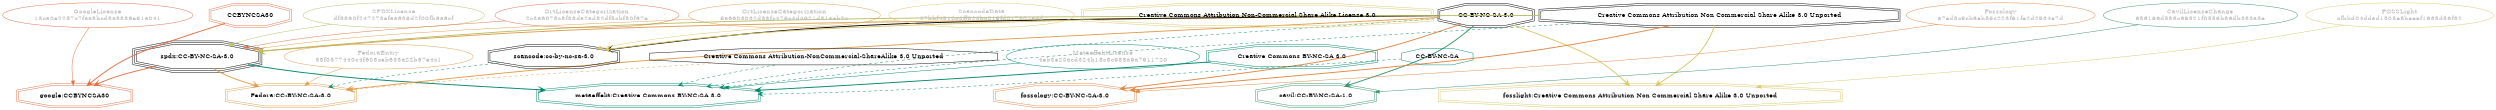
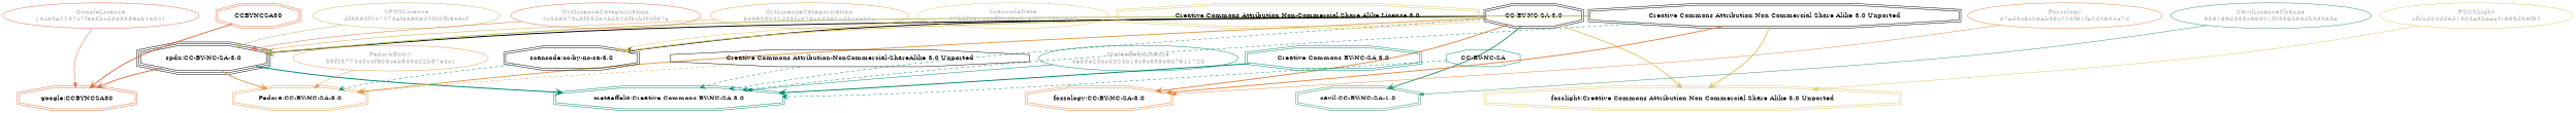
  strict digraph {
    fontname="DejaVu Serif"
    splines=curved
    node [fontname="DejaVu Serif" shape=doubleoctagon]
    edge [color="#00876c" fontname="DejaVu Serif" weight=0.5 arrowhead=vee style=bold]
    n1 [color="#b8bf62" fillcolor="beige;1" fontcolor=gray label="SPDXLicense\ndf8860f247273efaa639d2f00fb6a6cf" shape=ellipse]
    n2 [label="spdx:CC-BY-NC-SA-3.0" shape=tripleoctagon]
    n3 [color="#e06f45" label="google:CCBYNCSA30"]
    n4 [color="#e09d4b" label="Fedora:CC-BY-NC-SA-3.0"]
    n5 [color="#00876c" label="metaeffekt:Creative Commons BY-NC-SA 3.0"]
    n6 [label="CC-BY-NC-SA-3.0"]
    n7 [label="scancode:cc-by-nc-sa-3.0"]
    n8 [color="#e18745" label="fossology:CC-BY-NC-SA-3.0"]
    n9 [color="#379469" label="cavil:CC-BY-NC-SA-1.0"]
    n10 [color="#dac767" label="fosslight:Creative Commons Attribution Non Commercial Share Alike 3.0 Unported"]
    n11 [label="Creative Commons Attribution Non Commercial Share Alike 3.0 Unported"]
    n12 [color="#e06f45" fillcolor="beige;1" fontcolor=gray label="GoogleLicense\n13ca0e2257c7faa8bcd8a8886e91a041" shape=ellipse]
    n13 [color="#e06f45" label=CCBYNCSA30]
    n14 [color="#e09d4b" fillcolor="beige;1" fontcolor=gray label="FedoraEntry\n58f0577440c4f608ceb635a22b67e4c1" shape=ellipse]
    n15 [label="Creative Commons Attribution-NonCommercial-ShareAlike 3.0 Unported" shape=octagon]
    n16 [color="#dac767" fillcolor="beige;1" fontcolor=gray label="ScancodeData\n27bbf4510c3ff823bc019fd017801a4d" shape=ellipse]
    n17 [color="#dac767" label="Creative Commons Attribution Non-Commercial Share Alike License 3.0"]
    n18 [color="#e18745" fillcolor="beige;1" fontcolor=gray label="Fossology\na7ed8c9cb6eb59c223f91fe2d2934e7d" shape=ellipse]
    n19 [color="#e06f45" fillcolor="beige;1" fontcolor=gray label="OrtLicenseCategorization\n2c3a6078c8f38da2ad82df5cbf50f67e" shape=ellipse]
    n20 [color="#e09d4b" fillcolor="beige;1" fontcolor=gray label="OrtLicenseCategorization\n9a6608032d58fc479c4d4921d81aeb2c" shape=ellipse]
    n21 [color="#379469" fillcolor="beige;1" fontcolor=gray label="CavilLicenseChange\n656196d558c69521f0559b86db383a3e" shape=ellipse]
    n22 [color="#00876c" label="CC-BY-NC-SA" shape=octagon]
    n23 [color="#00876c" fillcolor="beige;1" fontcolor=gray label="MetaeffektLicense\n4eb3e20acd324b18c8c988a9a7911720" shape=ellipse]
    n24 [color="#00876c" label="Creative Commons BY-NC-SA 3.0"]
    n25 [color="#dac767" fillcolor="beige;1" fontcolor=gray label="FOSSLight\ncfbbd04ddad1505e8beeef1685d56f82" shape=ellipse]
    n1 -> n2 [color="#b8bf62" arrowhead="" style=""]
    n2 -> n3 [color="#e06f45" weight=0.7]
    n2 -> n4 [color="#e09d4b" weight=0.7]
    n2 -> n5 [weight=0.7]
-   n6 -> n2 [weight=0.7 color="#e09d4b"]
+   n6 -> n2 [weight=0.7 color=""]
    n6 -> n4 [color="#e09d4b" weight=0.7]
    n6 -> n5 [style=dashed]
    n6 -> n7 [weight=0.7 color=""]
    n6 -> n8 [color="#e18745" weight=0.7]
    n6 -> n9 [color="#379469" weight=0.7]
    n6 -> n10 [color="#dac767" weight=0.7]
    n7 -> n4 [style=dashed]
    n11 -> n2 [color="#b8bf62" weight=0.7]
    n11 -> n5 [style=dashed]
    n11 -> n8 [color="#e18745" weight=0.7]
    n11 -> n10 [color="#dac767" weight=0.7]
    n12 -> n3 [color="#e06f45" arrowhead="" style=""]
    n13 -> n3 [color="#e06f45" weight=0.7]
    n14 -> n4 [color="#e09d4b" arrowhead="" style=""]
    n15 -> n4 [color="#e09d4b" style=dashed]
    n15 -> n5 [style=dashed]
    n16 -> n7 [color="#dac767" arrowhead="" style=""]
    n17 -> n7 [color="#dac767" weight=0.7]
    n18 -> n8 [color="#e18745" arrowhead="" style=""]
    n19 -> n2 [color="#e06f45" arrowhead="" style=""]
    n20 -> n2 [color="#e09d4b" arrowhead="" style=""]
    n21 -> n9 [color="#379469" arrowhead="" style=""]
    n22 -> n5 [style=dashed]
    n23 -> n5 [arrowhead="" style=""]
    n24 -> n5 [weight=0.7]
    n25 -> n10 [color="#dac767" arrowhead="" style=""]
  }
